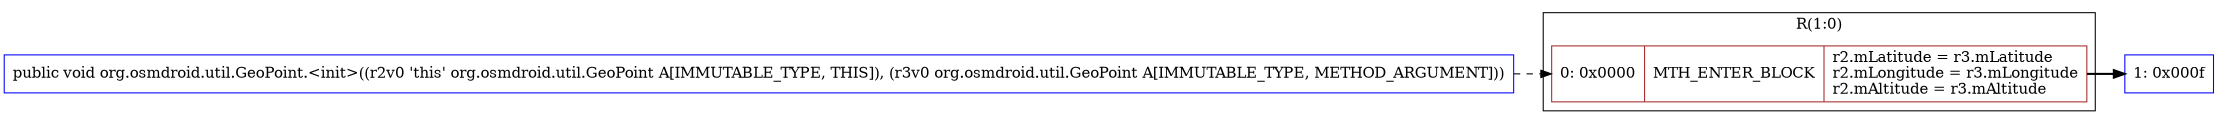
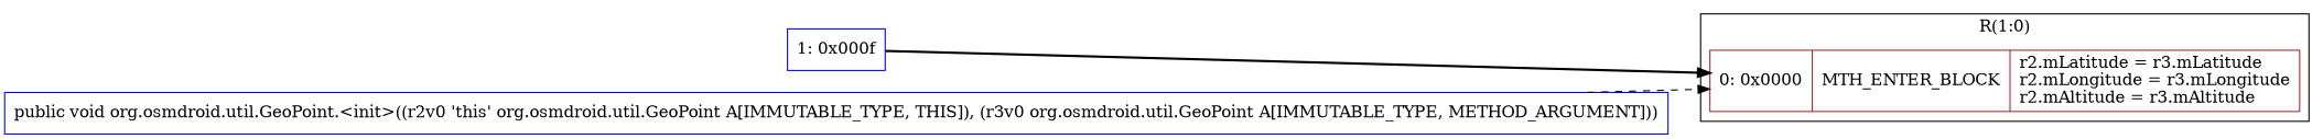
  digraph {
    rankdir=LR
    fontname="DejaVu Serif"
    node [color=blue shape=record fontname="DejaVu Serif"]
    edge [fontname="DejaVu Serif"]
    n1 [color=brown label="{0\:\ 0x0000|MTH_ENTER_BLOCK\l|r2.mLatitude = r3.mLatitude\lr2.mLongitude = r3.mLongitude\lr2.mAltitude = r3.mAltitude\l}"]
    n2 [label="{1\:\ 0x000f}"]
    n3 [label="{public void org.osmdroid.util.GeoPoint.\<init\>((r2v0 'this' org.osmdroid.util.GeoPoint A[IMMUTABLE_TYPE, THIS]), (r3v0 org.osmdroid.util.GeoPoint A[IMMUTABLE_TYPE, METHOD_ARGUMENT])) }"]
    subgraph cluster_1 {
      label="R(1:0)"
      n1
    }
-   n1 -> n2 [style=bold]
+   n2 -> n1 [style=bold]
    n3 -> n1 [style=dashed]
  }
